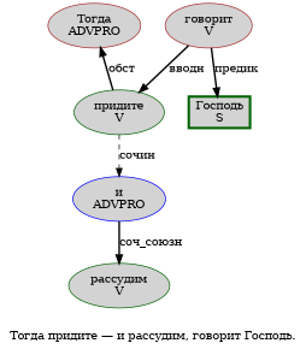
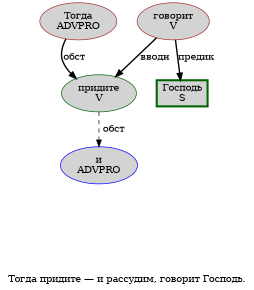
  digraph {
    label="Тогда придите — и рассудим, говорит Господь."
    node [color=darkgreen fillcolor=lightgray penwidth=1 shape=ellipse style=filled]
    edge [style=bold]
    n1 [color=brown label="Тогда\nADVPRO"]
    n2 [label="придите\nV"]
    n3 [color=blue label="и\nADVPRO"]
-   n4 [label="рассудим\nV"]
    n5 [color=brown label="говорит\nV"]
    n6 [label="Господь\nS" penwidth=3 shape=box]
-   n2 -> n1 [label="обст"]
-   n2 -> n3 [label="сочин" style=dashed]
-   n3 -> n4 [label="соч_союзн"]
+   n1 -> n2 [label="обст"]
+   n2 -> n3 [label="обст" style=dashed]
    n5 -> n2 [label="вводн"]
    n5 -> n6 [label="предик"]
  }
